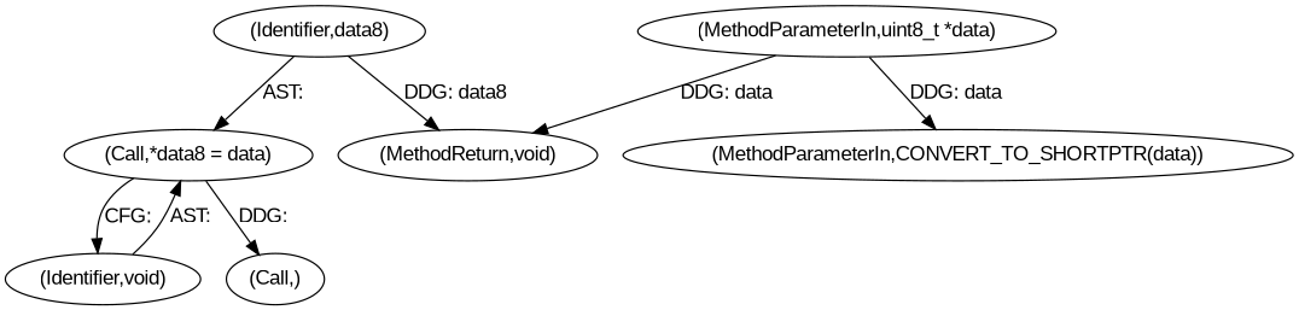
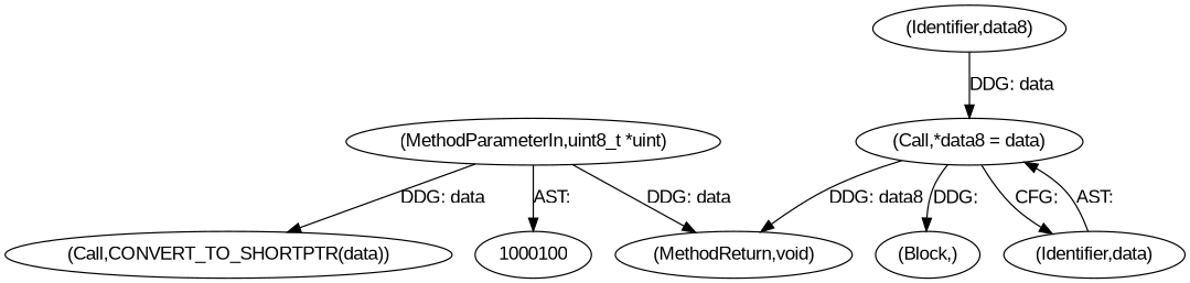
  digraph {
    fontname="Liberation Sans"
    node [fontname="Liberation Sans"]
    edge [fontname="Liberation Sans"]
    n1 [label="(Call,*data8 = data)"]
    n2 [label="(MethodReturn,void)"]
-   n3 [label="(Identifier,void)"]
-   n4 [label="(Call,)"]
-   n5 [label="(MethodParameterIn,uint8_t *data)"]
-   n6 [label="(MethodParameterIn,CONVERT_TO_SHORTPTR(data))"]
+   n3 [label="(Identifier,data)"]
+   n4 [label="(Block,)"]
+   n5 [label="(MethodParameterIn,uint8_t *uint)"]
+   n6 [label="(Call,CONVERT_TO_SHORTPTR(data))"]
+   1000100
    n8 [label="(Identifier,data8)"]
-   n8 -> n2 [label="DDG: data8"]
+   n1 -> n2 [label="DDG: data8"]
    n1 -> n3 [label="CFG: "]
    n1 -> n4 [label="DDG: "]
    n3 -> n1 [label="AST: "]
    n5 -> n2 [label="DDG: data"]
    n5 -> n6 [label="DDG: data"]
-   n8 -> n1 [label="AST: "]
+   n5 -> 1000100 [label="AST: "]
+   n8 -> n1 [label="DDG: data"]
  }
